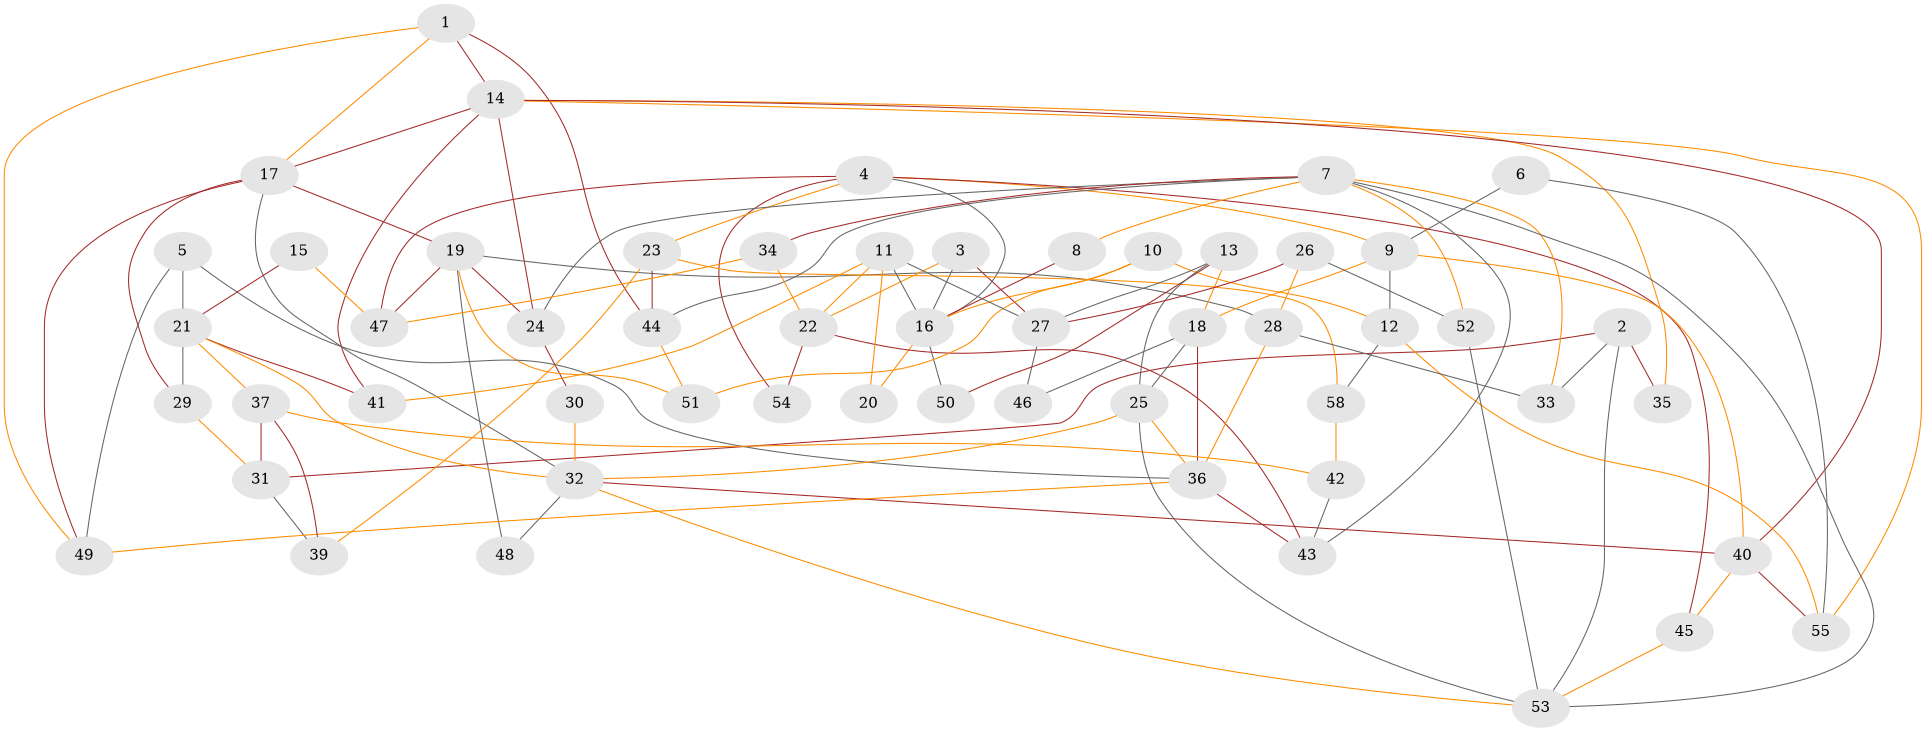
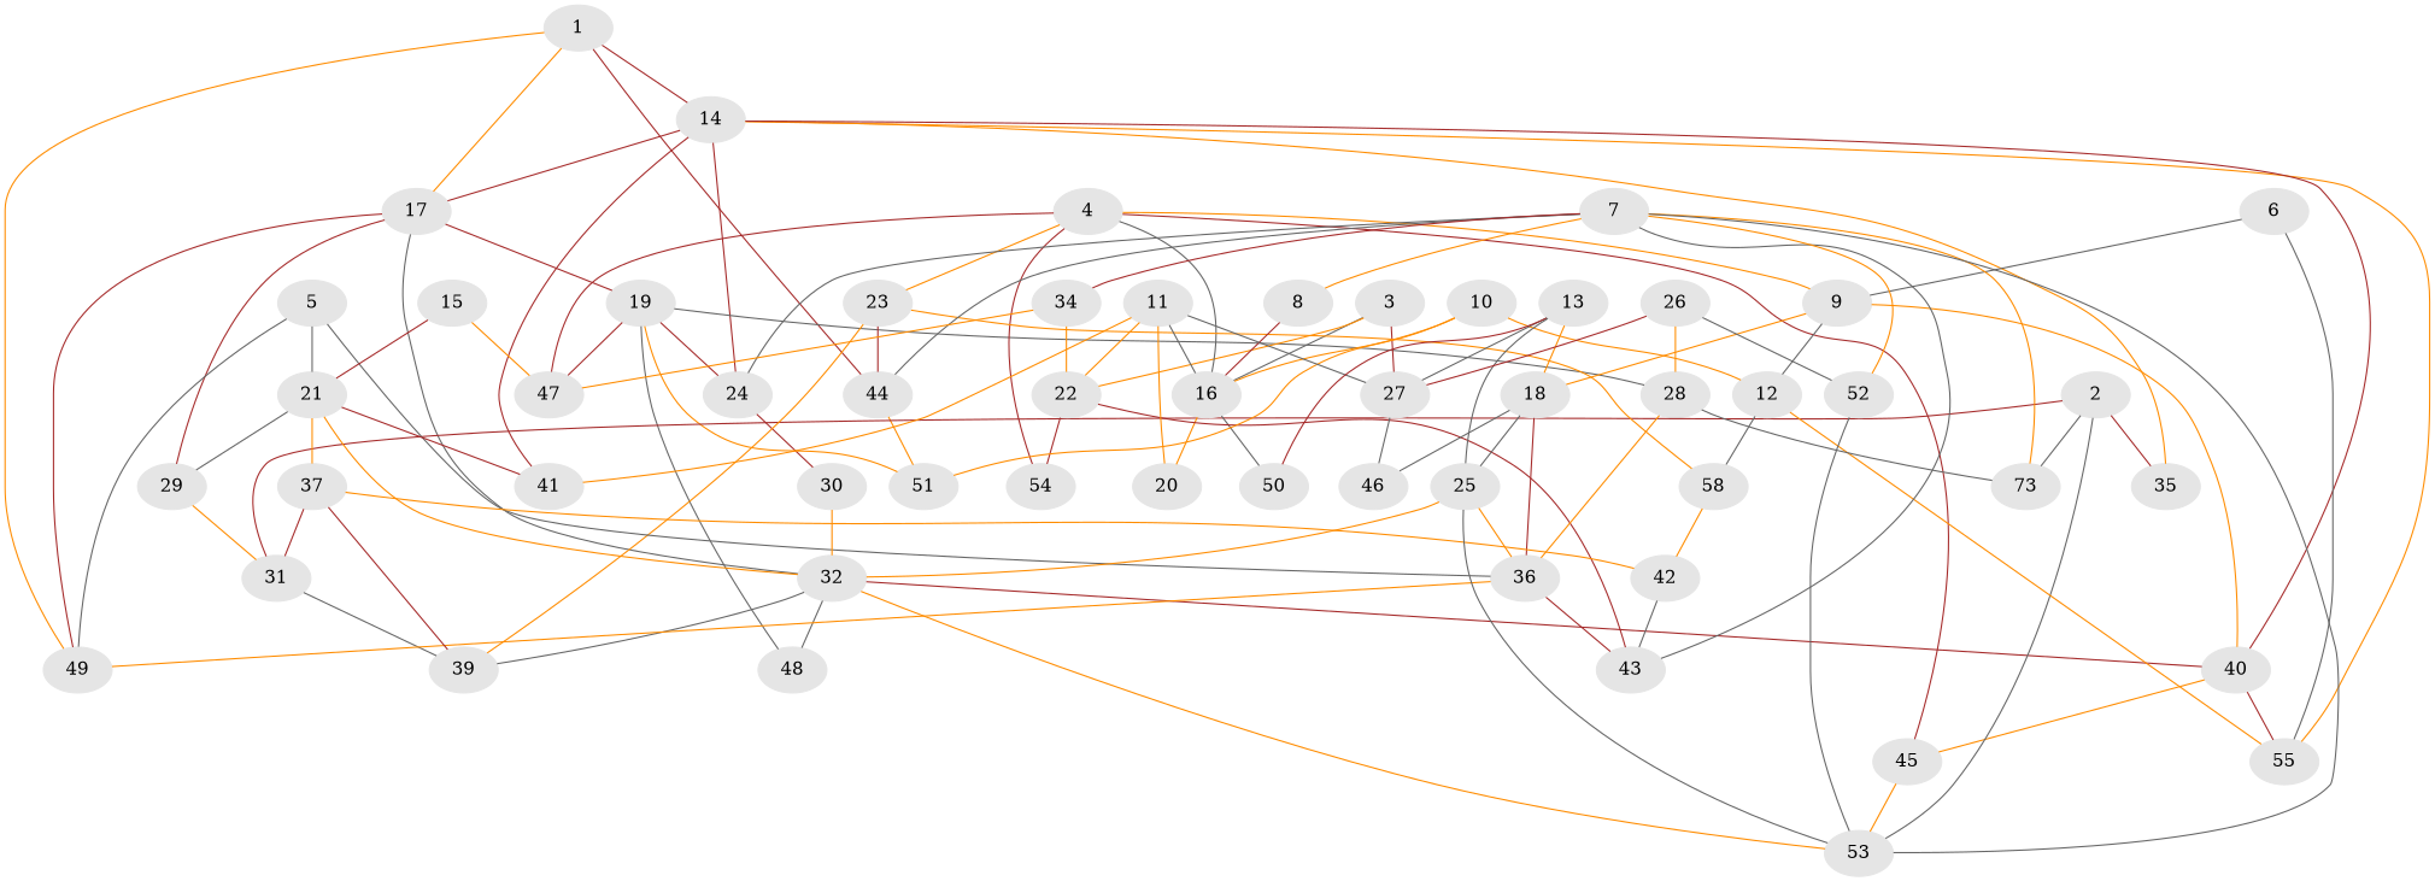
  graph {
    node [color=gray90 style=filled]
    edge [color=darkorange]
    1
    14
    17
    44
    49
    35
    55
    24
    40
    41
    19
    29
    32
    51
    2
    31
-   33
+   33 [label=73]
    53
    39
    3
    16
    22
    27
    20
    50
    54
    43
    46
    4
    9
    23
    45
    47
    12
    18
    n36 [label=58]
    5
    21
    36
    37
    6
    7
    8
    34
    52
    30
    25
    10
    11
    42
    13
    15
    28
    48
    26
    1 -- 14 [color=brown]
    1 -- 17
    1 -- 44 [color=brown]
    1 -- 49
    14 -- 17 [color=brown]
    14 -- 35
    14 -- 55
    14 -- 24 [color=brown]
    14 -- 40 [color=brown]
    14 -- 41 [color=brown]
    17 -- 49 [color=brown]
    17 -- 19 [color=brown]
    17 -- 29 [color=brown]
    17 -- 32 [color=gray40]
    44 -- 51
    24 -- 30 [color=brown]
    40 -- 55 [color=brown]
    40 -- 45
    19 -- 24 [color=brown]
    19 -- 51
    19 -- 47 [color=brown]
    19 -- 28 [color=gray40]
    19 -- 48 [color=gray40]
    29 -- 31
    32 -- 40 [color=brown]
    32 -- 53
+   32 -- 39 [color=gray40]
    32 -- 48 [color=gray40]
    2 -- 35 [color=brown]
    2 -- 31 [color=brown]
    2 -- 33 [color=gray40]
    2 -- 53 [color=gray40]
    31 -- 39 [color=gray40]
    3 -- 16 [color=gray40]
    3 -- 22
    3 -- 27 [color=brown]
    16 -- 20
    16 -- 50 [color=gray40]
    22 -- 54 [color=brown]
    22 -- 43 [color=brown]
    27 -- 46 [color=gray40]
    4 -- 16 [color=gray40]
    4 -- 54 [color=brown]
    4 -- 9
    4 -- 23
    4 -- 45 [color=brown]
    4 -- 47 [color=brown]
    9 -- 40
    9 -- 12 [color=gray40]
    9 -- 18
    23 -- 44 [color=brown]
    23 -- 39
    23 -- n36
    45 -- 53
    12 -- 55
    12 -- n36 [color=gray40]
    18 -- 46 [color=gray40]
    18 -- 36 [color=brown]
    18 -- 25 [color=gray40]
    n36 -- 42
    5 -- 49 [color=gray40]
    5 -- 21 [color=gray40]
    5 -- 36 [color=gray40]
    21 -- 41 [color=brown]
    21 -- 29 [color=gray40]
    21 -- 32
    21 -- 37
    36 -- 49
    36 -- 43 [color=brown]
    37 -- 31 [color=brown]
    37 -- 39 [color=brown]
    37 -- 42
    6 -- 55 [color=gray40]
    6 -- 9 [color=gray40]
    7 -- 44 [color=gray40]
    7 -- 24 [color=gray40]
    7 -- 33
    7 -- 53 [color=gray40]
    7 -- 43 [color=gray40]
    7 -- 8
    7 -- 34 [color=brown]
    7 -- 52
    8 -- 16 [color=brown]
    34 -- 22
    34 -- 47
    52 -- 53 [color=gray40]
    30 -- 32
    25 -- 32
    25 -- 53 [color=gray40]
    25 -- 36
    10 -- 51
    10 -- 16
    10 -- 12
    11 -- 41
    11 -- 16 [color=gray40]
    11 -- 22
    11 -- 27 [color=gray40]
    11 -- 20
    42 -- 43 [color=gray40]
    13 -- 27 [color=gray40]
    13 -- 50 [color=brown]
    13 -- 18
    13 -- 25 [color=gray40]
    15 -- 47
    15 -- 21 [color=brown]
    28 -- 33 [color=gray40]
    28 -- 36
    26 -- 27 [color=brown]
    26 -- 52 [color=gray40]
    26 -- 28
  }
